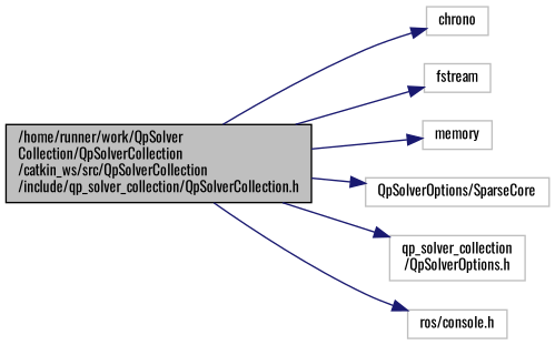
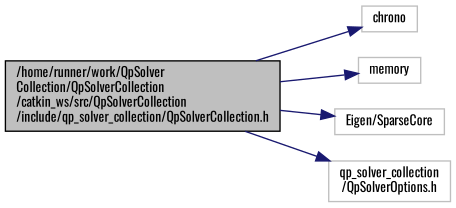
  digraph {
    fontname=Oswald
    rankdir=LR
    node [color=grey75 fillcolor=white fontname=Oswald fontsize=10 shape=record style=filled]
    edge [color=midnightblue fontname=Oswald fontsize=10 labelfontname=Helvetica labelfontsize=10 style=solid]
    n1 [color=black fillcolor=grey75 fontcolor=black height=0.2 label="/home/runner/work/QpSolver\lCollection/QpSolverCollection\l/catkin_ws/src/QpSolverCollection\l/include/qp_solver_collection/QpSolverCollection.h" width=0.4]
    n2 [height=0.2 label=chrono width=0.4]
-   n3 [height=0.2 label=fstream width=0.4]
    n4 [height=0.2 label=memory width=0.4]
-   n5 [height=0.2 label="QpSolverOptions/SparseCore" width=0.4]
+   n5 [height=0.2 label="Eigen/SparseCore" width=0.4]
    n6 [height=0.2 label="qp_solver_collection\l/QpSolverOptions.h" width=0.4]
-   n7 [height=0.2 label="ros/console.h" width=0.4]
    n1 -> n2
-   n1 -> n3
    n1 -> n4
    n1 -> n5
    n1 -> n6
-   n1 -> n7
  }
